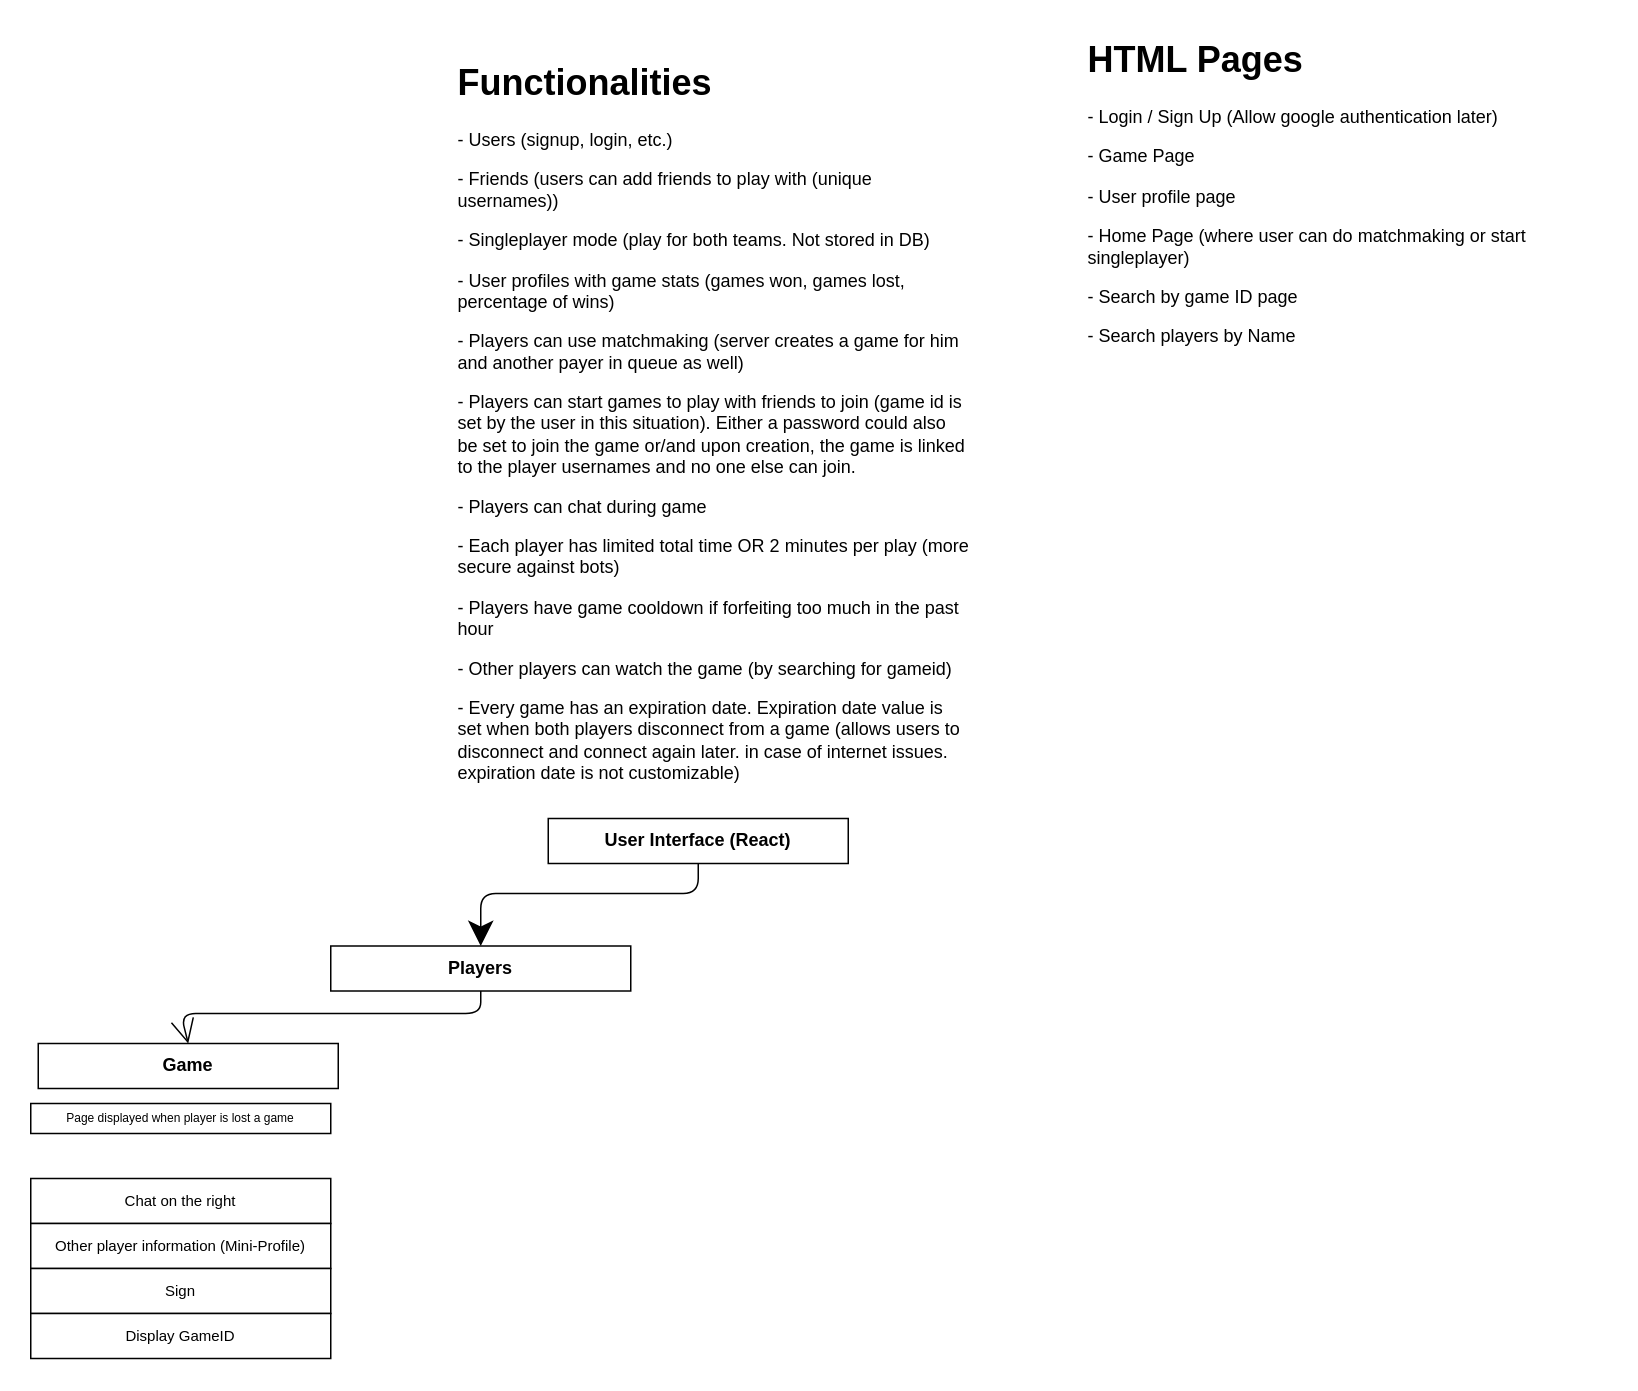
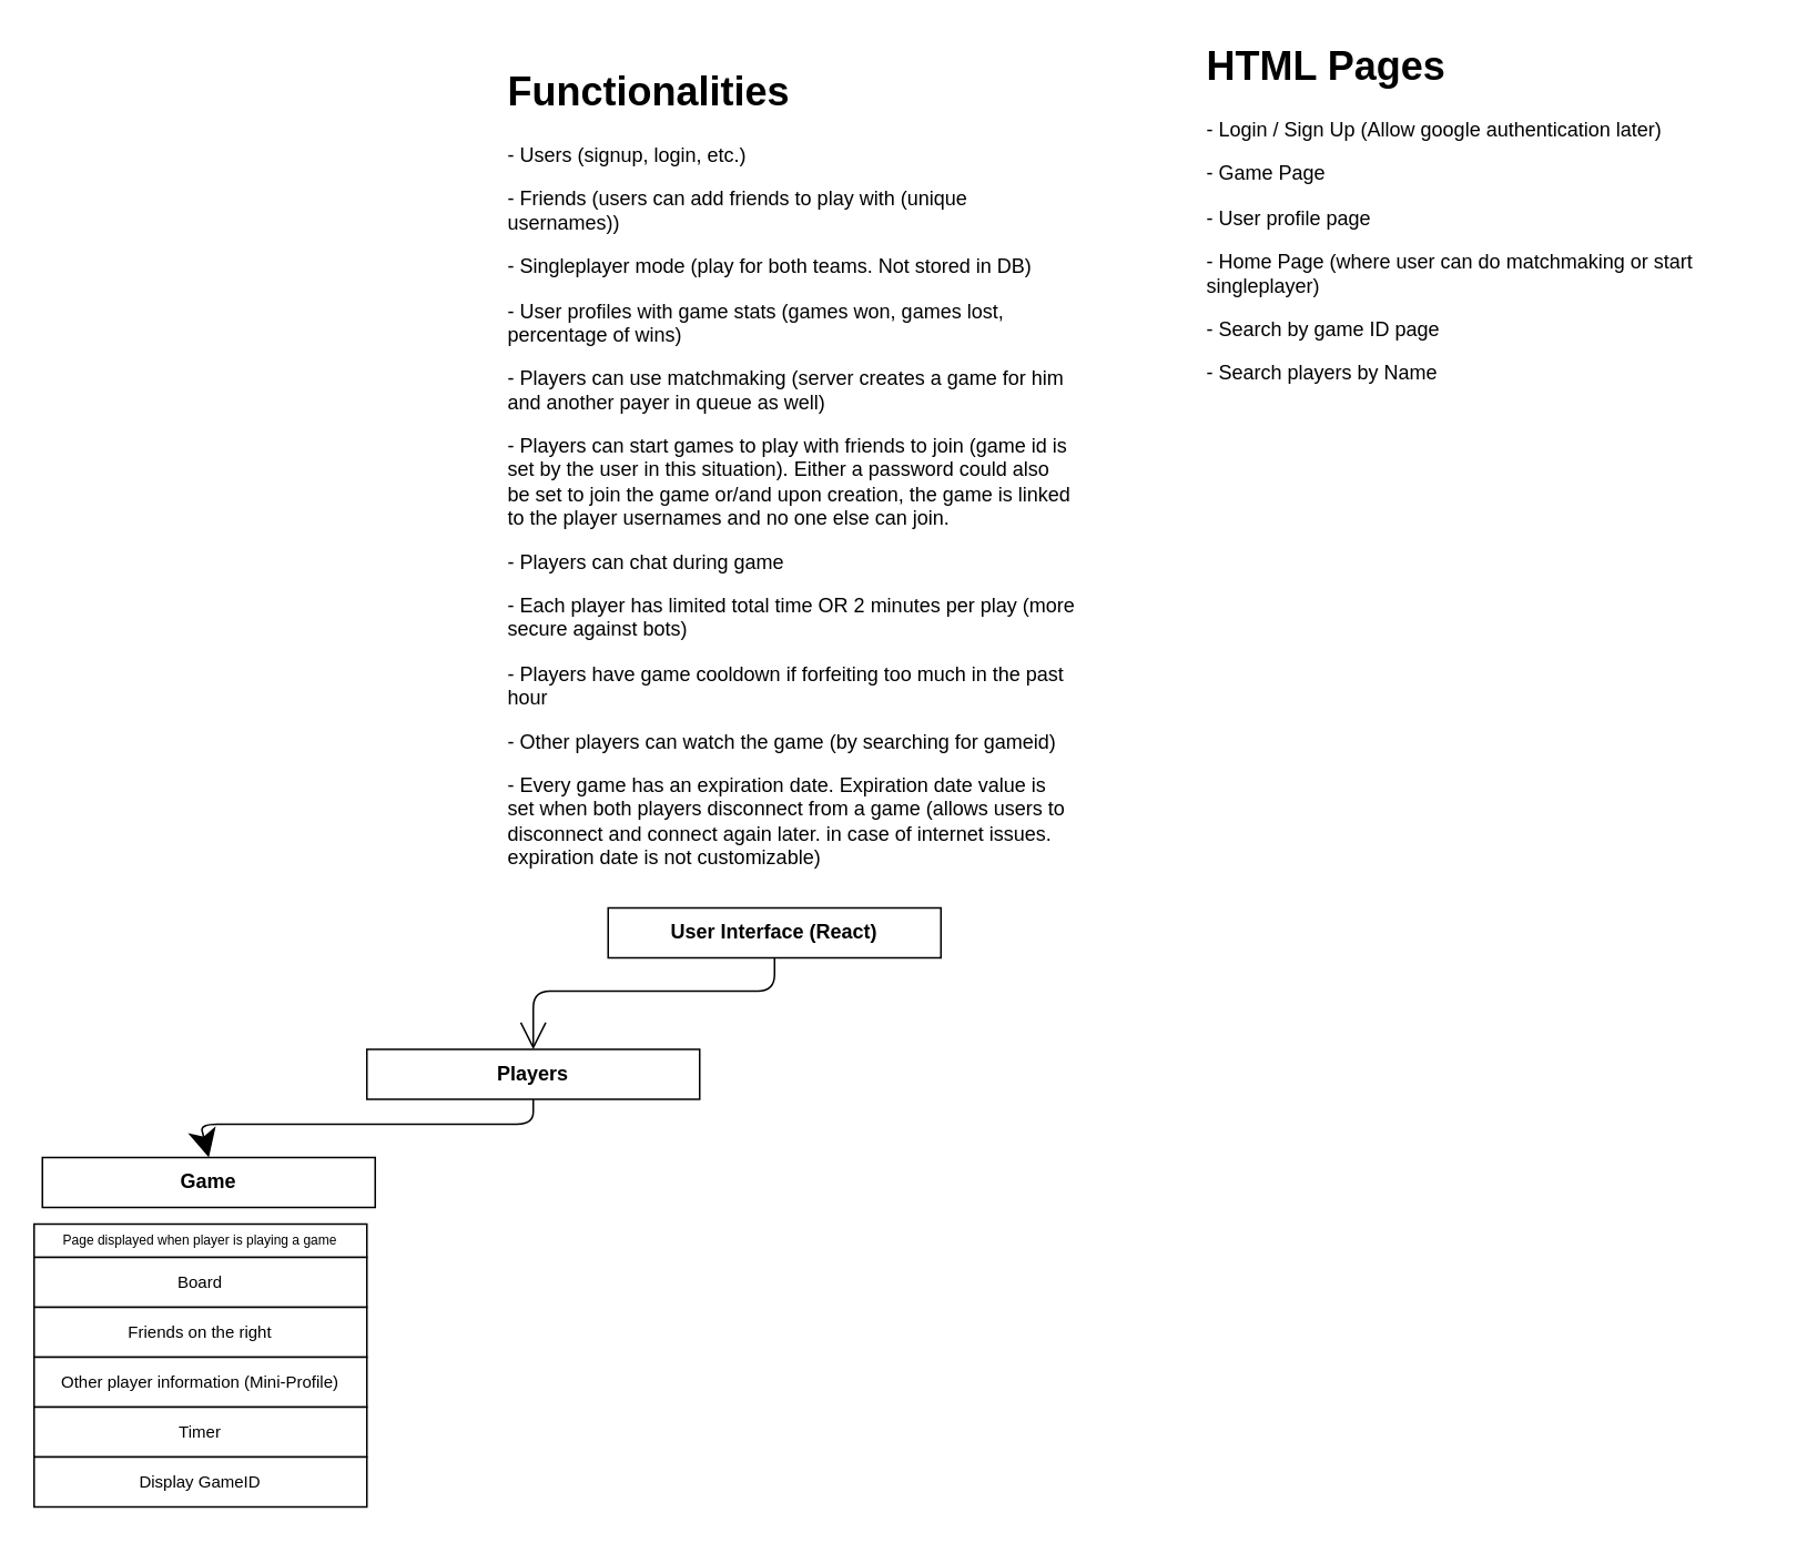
  <mxCell id="0" />
  <mxCell id="1" parent="0" />
  <mxCell id="2" value="&lt;h1&gt;Functionalities&lt;/h1&gt;&lt;p&gt;- Users (signup, login, etc.)&lt;/p&gt;&lt;p&gt;- Friends (users can add friends to play with (unique usernames))&lt;/p&gt;&lt;p&gt;- Singleplayer mode (play for both teams. Not stored in DB)&lt;/p&gt;&lt;p&gt;- User profiles with game stats (games won, games lost, percentage of wins)&lt;/p&gt;&lt;p&gt;- Players can use matchmaking (server creates a game for him and another payer in queue as well)&lt;/p&gt;&lt;p&gt;- Players can start games to play with friends to join (game id is set by the user in this situation). Either a password could also be set to join the game or/and upon creation, the game is linked to the player usernames and no one else can join.&lt;/p&gt;&lt;p&gt;- Players can chat during game&lt;/p&gt;&lt;p&gt;- Each player has limited total time OR 2 minutes per play (more secure against bots)&lt;/p&gt;&lt;p&gt;- Players have game cooldown if forfeiting too much in the past hour&lt;/p&gt;&lt;p&gt;- Other players can watch the game (by searching for gameid)&lt;/p&gt;&lt;p&gt;- Every game has an expiration date. Expiration date value is set when both players disconnect from a game (allows users to disconnect and connect again later. in case of internet issues. expiration date is not customizable)&lt;/p&gt;" style="text;html=1;strokeColor=none;fillColor=none;spacing=5;spacingTop=-20;whiteSpace=wrap;overflow=hidden;rounded=0;hachureGap=4;pointerEvents=0;" parent="1" vertex="1"><mxGeometry x="300" y="35" width="350" height="500" as="geometry" /></mxCell>
  <mxCell id="3" value="&lt;h1&gt;HTML Pages&lt;/h1&gt;&lt;p&gt;- Login / Sign Up (Allow google authentication later)&lt;/p&gt;&lt;p&gt;- Game Page&lt;/p&gt;&lt;p&gt;- User profile page&lt;/p&gt;&lt;p&gt;- Home Page (where user can do matchmaking or start singleplayer)&lt;/p&gt;&lt;p&gt;- Search by game ID page&lt;/p&gt;&lt;p&gt;- Search players by Name&lt;/p&gt;" style="text;html=1;strokeColor=none;fillColor=none;spacing=5;spacingTop=-20;whiteSpace=wrap;overflow=hidden;rounded=0;hachureGap=4;pointerEvents=0;" parent="1" vertex="1"><mxGeometry x="720" y="20" width="350" height="330" as="geometry" /></mxCell>
  <mxCell id="4" value="User Interface (React)" style="rounded=0;whiteSpace=wrap;html=1;hachureGap=4;pointerEvents=0;fontStyle=1" parent="1" vertex="1"><mxGeometry x="365" y="545" width="200" height="30" as="geometry" /></mxCell>
  <mxCell id="5" value="Players" style="rounded=0;whiteSpace=wrap;html=1;hachureGap=4;pointerEvents=0;fontStyle=1" parent="1" vertex="1"><mxGeometry x="220" y="630" width="200" height="30" as="geometry" /></mxCell>
- <mxCell id="6" value="" style="endArrow=classic;html=1;startSize=14;endSize=14;sourcePerimeterSpacing=8;targetPerimeterSpacing=8;exitX=0.5;exitY=1;exitDx=0;exitDy=0;entryX=0.5;entryY=0;entryDx=0;entryDy=0;" parent="1" source="4" target="5" edge="1"><mxGeometry width="50" height="50" relative="1" as="geometry"><mxPoint x="300" y="645" as="sourcePoint" /><mxPoint x="350" y="595" as="targetPoint" /><Array as="points"><mxPoint x="465" y="595" /><mxPoint x="320" y="595" /></Array></mxGeometry></mxCell>
- <mxCell id="7" value="" style="endArrow=open;html=1;startSize=14;endSize=14;sourcePerimeterSpacing=8;targetPerimeterSpacing=8;exitX=0.5;exitY=1;exitDx=0;exitDy=0;entryX=0.5;entryY=0;entryDx=0;entryDy=0;" parent="1" source="5" target="8" edge="1"><mxGeometry width="50" height="50" relative="1" as="geometry"><mxPoint x="320" y="795" as="sourcePoint" /><mxPoint x="120" y="715" as="targetPoint" /><Array as="points"><mxPoint x="320" y="675" /><mxPoint x="120" y="675" /></Array></mxGeometry></mxCell>
+ <mxCell id="6" value="" style="endArrow=open;html=1;startSize=14;endSize=14;sourcePerimeterSpacing=8;targetPerimeterSpacing=8;exitX=0.5;exitY=1;exitDx=0;exitDy=0;entryX=0.5;entryY=0;entryDx=0;entryDy=0;" parent="1" source="4" target="5" edge="1"><mxGeometry width="50" height="50" relative="1" as="geometry"><mxPoint x="300" y="645" as="sourcePoint" /><mxPoint x="350" y="595" as="targetPoint" /><Array as="points"><mxPoint x="465" y="595" /><mxPoint x="320" y="595" /></Array></mxGeometry></mxCell>
+ <mxCell id="7" value="" style="endArrow=classic;html=1;startSize=14;endSize=14;sourcePerimeterSpacing=8;targetPerimeterSpacing=8;exitX=0.5;exitY=1;exitDx=0;exitDy=0;entryX=0.5;entryY=0;entryDx=0;entryDy=0;" parent="1" source="5" target="8" edge="1"><mxGeometry width="50" height="50" relative="1" as="geometry"><mxPoint x="320" y="795" as="sourcePoint" /><mxPoint x="120" y="715" as="targetPoint" /><Array as="points"><mxPoint x="320" y="675" /><mxPoint x="120" y="675" /></Array></mxGeometry></mxCell>
  <mxCell id="8" value="Game" style="rounded=0;whiteSpace=wrap;html=1;hachureGap=4;pointerEvents=0;fontStyle=1" parent="1" vertex="1"><mxGeometry x="25" y="695" width="200" height="30" as="geometry" /></mxCell>
- <mxCell id="9" value="Page displayed when player is lost a game" style="rounded=0;whiteSpace=wrap;html=1;hachureGap=4;pointerEvents=0;fontSize=8;" parent="1" vertex="1"><mxGeometry x="20" y="735" width="200" height="20" as="geometry" /></mxCell>
- <mxCell id="11" value="Chat on the right" style="rounded=0;whiteSpace=wrap;html=1;hachureGap=4;pointerEvents=0;fontSize=10;" parent="1" vertex="1"><mxGeometry x="20" y="785" width="200" height="30" as="geometry" /></mxCell>
+ <mxCell id="9" value="Page displayed when player is playing a game" style="rounded=0;whiteSpace=wrap;html=1;hachureGap=4;pointerEvents=0;fontSize=8;" parent="1" vertex="1"><mxGeometry x="20" y="735" width="200" height="20" as="geometry" /></mxCell>
+ <mxCell id="10" value="Board" style="rounded=0;whiteSpace=wrap;html=1;hachureGap=4;pointerEvents=0;fontSize=10;" parent="1" vertex="1"><mxGeometry x="20" y="755" width="200" height="30" as="geometry" /></mxCell>
+ <mxCell id="11" value="Friends on the right" style="rounded=0;whiteSpace=wrap;html=1;hachureGap=4;pointerEvents=0;fontSize=10;" parent="1" vertex="1"><mxGeometry x="20" y="785" width="200" height="30" as="geometry" /></mxCell>
  <mxCell id="12" value="Other player information (Mini-Profile)" style="rounded=0;whiteSpace=wrap;html=1;hachureGap=4;pointerEvents=0;fontSize=10;" parent="1" vertex="1"><mxGeometry x="20" y="815" width="200" height="30" as="geometry" /></mxCell>
- <mxCell id="13" value="Sign" style="rounded=0;whiteSpace=wrap;html=1;hachureGap=4;pointerEvents=0;fontSize=10;" parent="1" vertex="1"><mxGeometry x="20" y="845" width="200" height="30" as="geometry" /></mxCell>
+ <mxCell id="13" value="Timer" style="rounded=0;whiteSpace=wrap;html=1;hachureGap=4;pointerEvents=0;fontSize=10;" parent="1" vertex="1"><mxGeometry x="20" y="845" width="200" height="30" as="geometry" /></mxCell>
  <mxCell id="14" value="Display GameID" style="rounded=0;whiteSpace=wrap;html=1;hachureGap=4;pointerEvents=0;fontSize=10;" parent="1" vertex="1"><mxGeometry x="20" y="875" width="200" height="30" as="geometry" /></mxCell>
